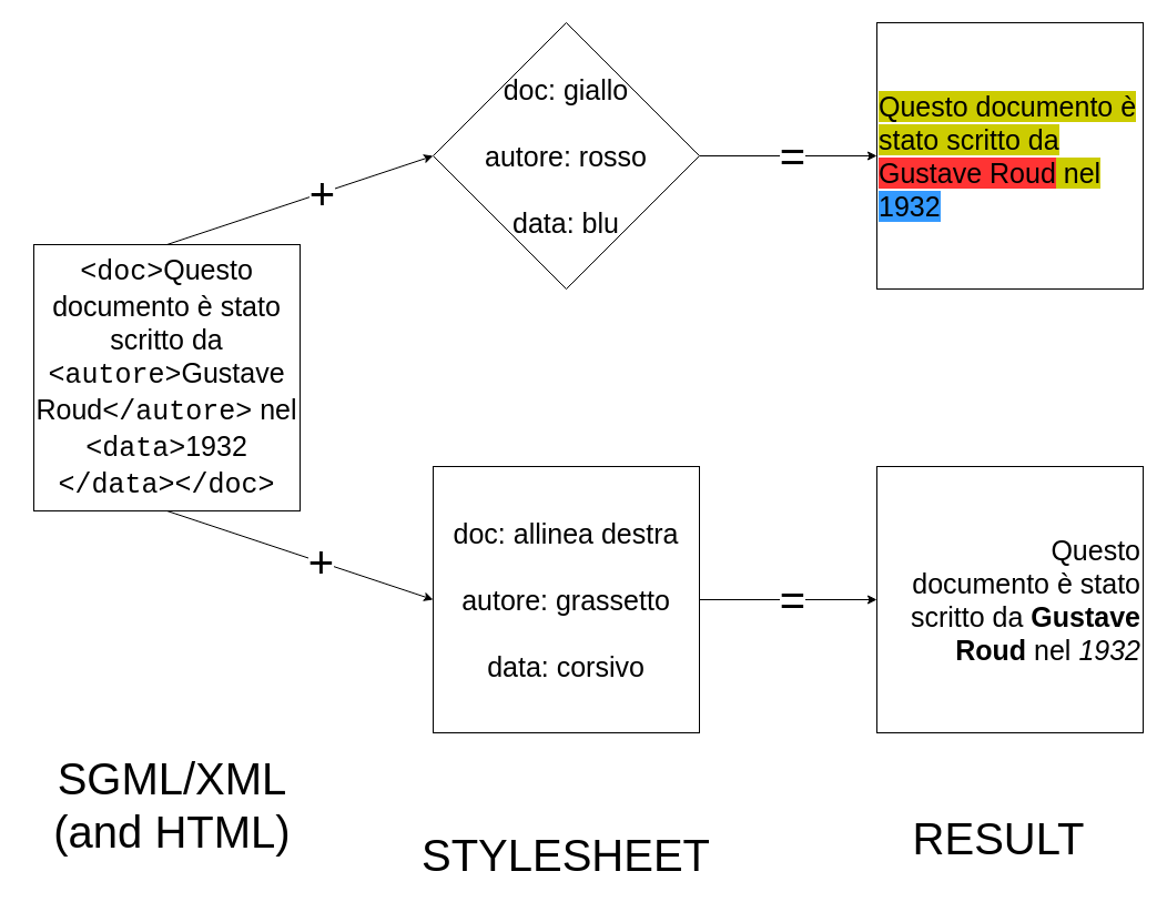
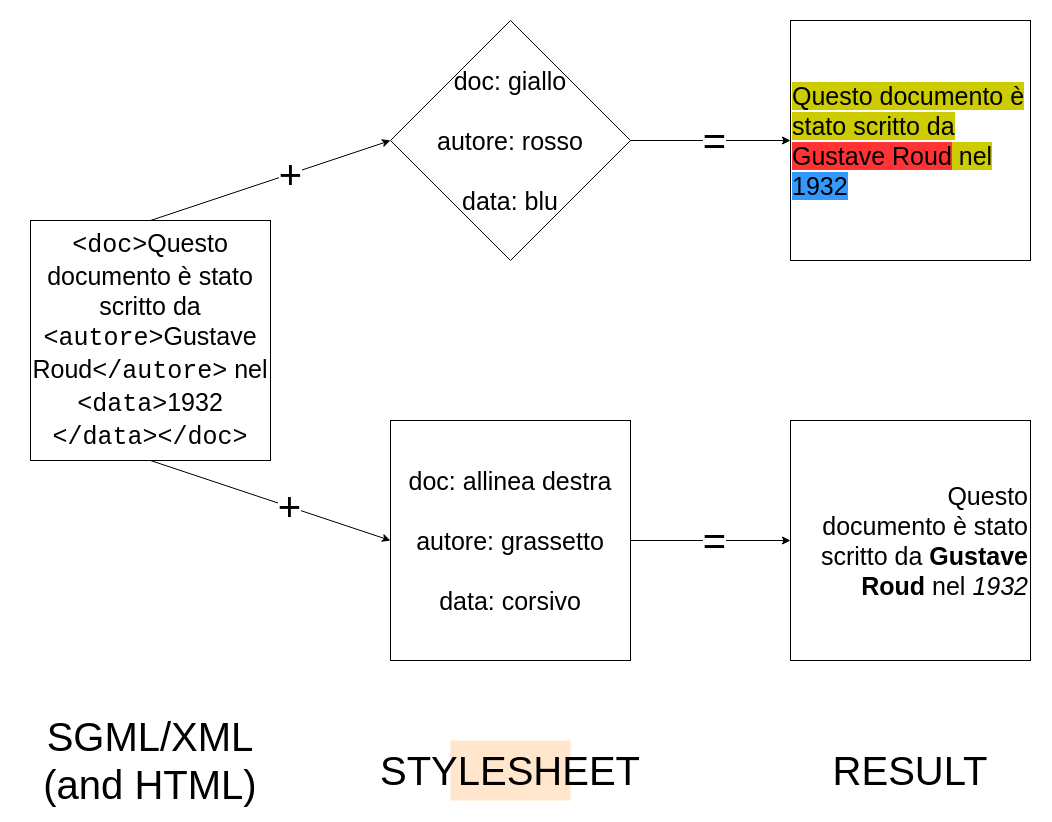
  <mxCell id="0" />
  <mxCell id="1" parent="0" />
  <mxCell id="2" value="&lt;font style=&quot;font-size: 25px&quot;&gt;&lt;font style=&quot;font-size: 25px&quot;&gt;&lt;font face=&quot;Courier New&quot; style=&quot;font-size: 25px&quot;&gt;&amp;lt;doc&amp;gt;&lt;/font&gt;&lt;font style=&quot;font-size: 25px&quot;&gt;Questo documento è stato scritto da&lt;/font&gt;&lt;/font&gt;&lt;font style=&quot;font-size: 25px&quot;&gt; &lt;font face=&quot;Courier New&quot; style=&quot;font-size: 25px&quot;&gt;&amp;lt;autore&amp;gt;&lt;/font&gt;&lt;font style=&quot;font-size: 25px&quot;&gt;Gustave Roud&lt;/font&gt;&lt;font face=&quot;Courier New&quot; style=&quot;font-size: 25px&quot;&gt;&amp;lt;/autore&amp;gt;&lt;/font&gt; &lt;font style=&quot;font-size: 25px&quot;&gt;nel&lt;/font&gt; &lt;font face=&quot;Courier New&quot; style=&quot;font-size: 25px&quot;&gt;&amp;lt;data&amp;gt;&lt;/font&gt;&lt;font style=&quot;font-size: 25px&quot;&gt;1932&lt;br&gt;&lt;/font&gt;&lt;font face=&quot;Courier New&quot; style=&quot;font-size: 25px&quot;&gt;&amp;lt;/data&amp;gt;&amp;lt;/doc&amp;gt;&lt;/font&gt;&lt;/font&gt;&lt;/font&gt;" style="rounded=0;whiteSpace=wrap;html=1;" vertex="1" parent="1"><mxGeometry x="30" y="220" width="240" height="240" as="geometry" /></mxCell>
  <mxCell id="3" value="&lt;font style=&quot;font-size: 25px&quot;&gt;doc: giallo&lt;br&gt;&lt;br&gt;autore: rosso&lt;br&gt;&lt;br&gt;data: blu&lt;br&gt;&lt;/font&gt;" style="rhombus;whiteSpace=wrap;html=1;" vertex="1" parent="1"><mxGeometry x="390" y="20" width="240" height="240" as="geometry" /></mxCell>
  <mxCell id="4" value="&lt;font style=&quot;font-size: 25px&quot;&gt;doc: allinea destra&lt;br&gt;&lt;br&gt;autore: grassetto&lt;br&gt;&lt;br&gt;data: corsivo&lt;br&gt;&lt;/font&gt;" style="rounded=0;whiteSpace=wrap;html=1;" vertex="1" parent="1"><mxGeometry x="390" y="420" width="240" height="240" as="geometry" /></mxCell>
  <mxCell id="5" value="&lt;font style=&quot;font-size: 25px&quot;&gt;&lt;span style=&quot;background-color: rgb(204 , 204 , 0)&quot;&gt;Questo documento è stato scritto da &lt;/span&gt;&lt;span style=&quot;background-color: rgb(255 , 51 , 51)&quot;&gt;Gustave Roud&lt;/span&gt;&lt;span style=&quot;background-color: rgb(204 , 204 , 0)&quot;&gt; nel &lt;/span&gt;&lt;span style=&quot;background-color: rgb(51 , 153 , 255)&quot;&gt;1932&lt;/span&gt;&lt;br&gt;&lt;/font&gt;" style="rounded=0;whiteSpace=wrap;html=1;align=left;" vertex="1" parent="1"><mxGeometry x="790" y="20" width="240" height="240" as="geometry" /></mxCell>
  <mxCell id="6" value="&lt;font style=&quot;font-size: 25px&quot;&gt;Questo&lt;br&gt;documento è stato scritto da &lt;b&gt;Gustave Roud&lt;/b&gt; nel &lt;i&gt;1932&lt;/i&gt;&lt;br&gt;&lt;/font&gt;" style="rounded=0;whiteSpace=wrap;html=1;align=right;" vertex="1" parent="1"><mxGeometry x="790" y="420" width="240" height="240" as="geometry" /></mxCell>
- <mxCell id="7" value="&lt;font style=&quot;font-size: 40px&quot;&gt;SGML/XML&lt;br&gt;(and HTML)&lt;/font&gt;" style="rounded=0;whiteSpace=wrap;html=1;strokeColor=none;" vertex="1" parent="1"><mxGeometry x="25" y="695" width="260" height="60" as="geometry" /></mxCell>
- <mxCell id="8" value="&lt;font style=&quot;font-size: 40px&quot;&gt;STYLESHEET&lt;/font&gt;" style="rounded=0;whiteSpace=wrap;html=1;strokeColor=none;" vertex="1" parent="1"><mxGeometry x="450" y="740" width="120" height="60" as="geometry" /></mxCell>
- <mxCell id="9" value="&lt;font style=&quot;font-size: 40px&quot;&gt;RESULT&lt;/font&gt;" style="rounded=0;whiteSpace=wrap;html=1;strokeColor=none;" vertex="1" parent="1"><mxGeometry x="840" y="725" width="120" height="60" as="geometry" /></mxCell>
+ <mxCell id="7" value="&lt;font style=&quot;font-size: 40px&quot;&gt;SGML/XML&lt;br&gt;(and HTML)&lt;/font&gt;" style="rounded=0;whiteSpace=wrap;html=1;strokeColor=none;" vertex="1" parent="1"><mxGeometry x="20" y="730" width="260" height="60" as="geometry" /></mxCell>
+ <mxCell id="8" value="&lt;font style=&quot;font-size: 40px&quot;&gt;STYLESHEET&lt;/font&gt;" style="rounded=0;whiteSpace=wrap;html=1;strokeColor=none;fillColor=#ffe6cc;" vertex="1" parent="1"><mxGeometry x="450" y="740" width="120" height="60" as="geometry" /></mxCell>
+ <mxCell id="9" value="&lt;font style=&quot;font-size: 40px&quot;&gt;RESULT&lt;/font&gt;" style="rounded=0;whiteSpace=wrap;html=1;strokeColor=none;" vertex="1" parent="1"><mxGeometry x="850" y="740" width="120" height="60" as="geometry" /></mxCell>
  <mxCell id="10" value="" style="endArrow=classic;html=1;entryX=0;entryY=0.5;entryDx=0;entryDy=0;exitX=0.5;exitY=0;exitDx=0;exitDy=0;" edge="1" parent="1" source="2" target="3"><mxGeometry width="50" height="50" relative="1" as="geometry"><mxPoint x="30" y="870" as="sourcePoint" /><mxPoint x="80" y="820" as="targetPoint" /></mxGeometry></mxCell>
  <mxCell id="11" value="&lt;font style=&quot;font-size: 40px&quot;&gt;+&lt;/font&gt;" style="text;html=1;resizable=0;points=[];align=center;verticalAlign=middle;labelBackgroundColor=#ffffff;" vertex="1" connectable="0" parent="10"><mxGeometry x="0.19" y="-4" relative="1" as="geometry"><mxPoint x="-5" y="-3" as="offset" /></mxGeometry></mxCell>
  <mxCell id="12" value="" style="endArrow=classic;html=1;entryX=0;entryY=0.5;entryDx=0;entryDy=0;exitX=0.5;exitY=1;exitDx=0;exitDy=0;" edge="1" parent="1" source="2" target="4"><mxGeometry width="50" height="50" relative="1" as="geometry"><mxPoint x="160" y="230" as="sourcePoint" /><mxPoint x="400" y="150" as="targetPoint" /></mxGeometry></mxCell>
  <mxCell id="13" value="&lt;font style=&quot;font-size: 40px&quot;&gt;+&lt;/font&gt;" style="text;html=1;resizable=0;points=[];align=center;verticalAlign=middle;labelBackgroundColor=#ffffff;" vertex="1" connectable="0" parent="12"><mxGeometry x="0.19" y="-4" relative="1" as="geometry"><mxPoint x="-3" y="-6" as="offset" /></mxGeometry></mxCell>
  <mxCell id="14" value="" style="endArrow=classic;html=1;entryX=0;entryY=0.5;entryDx=0;entryDy=0;exitX=1;exitY=0.5;exitDx=0;exitDy=0;" edge="1" parent="1" source="3" target="5"><mxGeometry width="50" height="50" relative="1" as="geometry"><mxPoint x="160" y="230" as="sourcePoint" /><mxPoint x="400" y="150" as="targetPoint" /></mxGeometry></mxCell>
  <mxCell id="15" value="&lt;font style=&quot;font-size: 40px&quot;&gt;=&lt;/font&gt;" style="text;html=1;resizable=0;points=[];align=center;verticalAlign=middle;labelBackgroundColor=#ffffff;" vertex="1" connectable="0" parent="14"><mxGeometry x="0.19" y="-4" relative="1" as="geometry"><mxPoint x="-12" y="-5" as="offset" /></mxGeometry></mxCell>
  <mxCell id="16" value="" style="endArrow=classic;html=1;entryX=0;entryY=0.5;entryDx=0;entryDy=0;exitX=1;exitY=0.5;exitDx=0;exitDy=0;" edge="1" parent="1" source="4" target="6"><mxGeometry width="50" height="50" relative="1" as="geometry"><mxPoint x="640" y="150" as="sourcePoint" /><mxPoint x="800" y="150" as="targetPoint" /></mxGeometry></mxCell>
  <mxCell id="17" value="&lt;font style=&quot;font-size: 40px&quot;&gt;=&lt;/font&gt;" style="text;html=1;resizable=0;points=[];align=center;verticalAlign=middle;labelBackgroundColor=#ffffff;" vertex="1" connectable="0" parent="16"><mxGeometry x="0.19" y="-4" relative="1" as="geometry"><mxPoint x="-12" y="-5" as="offset" /></mxGeometry></mxCell>
